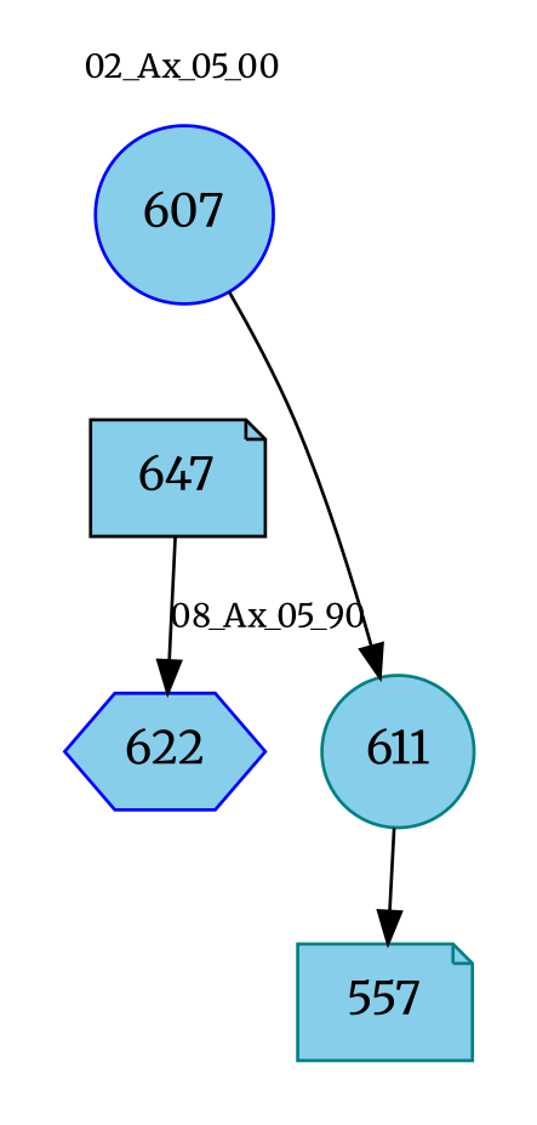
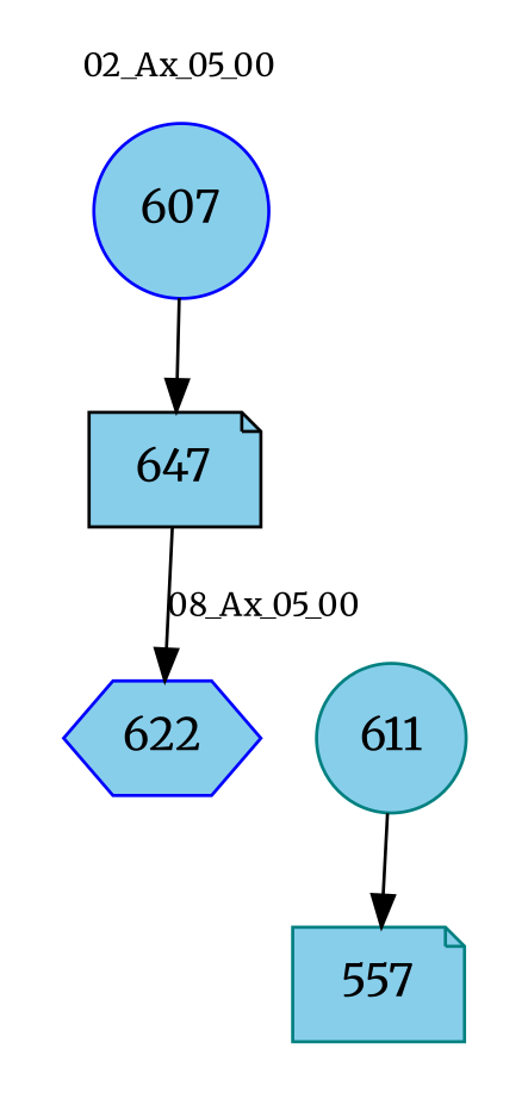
  digraph {
    fontname=Merriweather
    node [color=blue fillcolor=skyblue fontname=Merriweather shape=circle style=filled]
    edge [color=black fontname=Merriweather]
    n1 [label=607]
    n2 [color=black label=647 shape=note]
    n3 [color=teal label=611]
    n4 [color=teal label=557 shape=note]
    n5 [label=622 shape=hexagon]
    subgraph cluster_1 {
      color=white
      fontsize=10
      label="02_Ax_05_00"
      n1
      n2
    }
    subgraph cluster_2 {
      color=white
      fontsize=10
-     label="08_Ax_05_90"
+     label="08_Ax_05_00"
      n3
      n4
      n5
    }
-   n1 -> n3
+   n1 -> n2
    n2 -> n5
    n3 -> n4
  }
